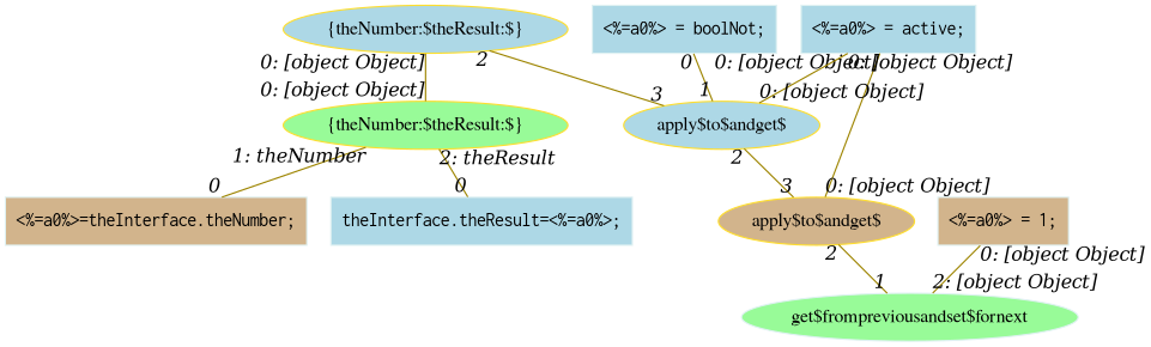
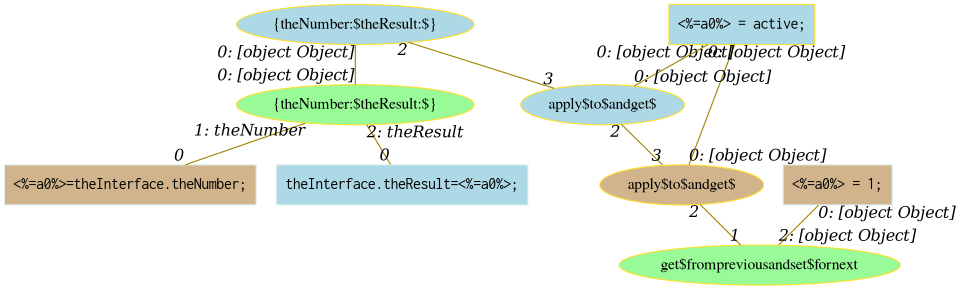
  digraph {
    node [color="#dff1f2" fillcolor=lightblue fontname=Courier shape=box style=filled]
    edge [arrowHead=none arrowsize=1 color="#9d8400" dir=none fontname="Times-Italic" headlabel="0: [object Object]" taillabel="0: [object Object]"]
    n1 [fillcolor=tan label="<%=a0%>=theInterface.theNumber;\n"]
    n2 [label="theInterface.theResult=<%=a0%>;\n"]
    n3 [color="#ffde2f" fillcolor=palegreen fontname=Times label="{theNumber:$theResult:$}" shape=ellipse]
-   n4 [fillcolor=palegreen fontname=Times label="get$frompreviousandset$fornext" shape=ellipse]
+   n4 [color="#ffde2f" fillcolor=palegreen fontname=Times label="get$frompreviousandset$fornext" shape=ellipse]
    n5 [color="#ffde2f" fillcolor=tan fontname=Times label="apply$to$andget$" shape=ellipse]
    n6 [color="#ffde2f" fontname=Times label="apply$to$andget$" shape=ellipse]
    n7 [color="#ffde2f" fontname=Times label="{theNumber:$theResult:$}" shape=ellipse]
-   n8 [label="<%=a0%> = active;\n"]
-   n9 [label="<%=a0%> = boolNot;\n"]
+   n8 [color="#ffde2f" label="<%=a0%> = active;\n"]
    n10 [fillcolor=tan label="<%=a0%> = 1;\n"]
    n3 -> n1 [headlabel=0 taillabel="1: theNumber"]
    n3 -> n2 [headlabel=0 taillabel="2: theResult"]
    n5 -> n4 [headlabel=1 taillabel=2]
    n6 -> n5 [headlabel=3 taillabel=2]
    n7 -> n3
    n7 -> n6 [headlabel=3 taillabel=2]
    n8 -> n5
    n8 -> n6
-   n9 -> n6 [headlabel=1 taillabel=0]
    n10 -> n4 [headlabel="2: [object Object]"]
  }
